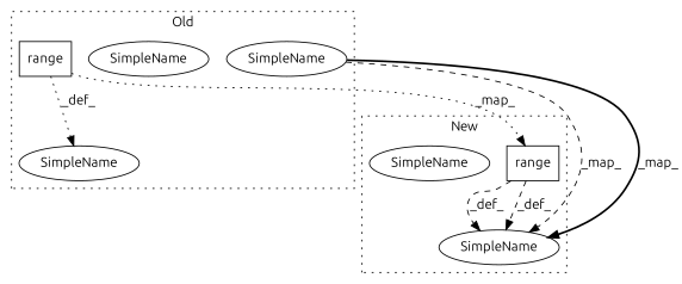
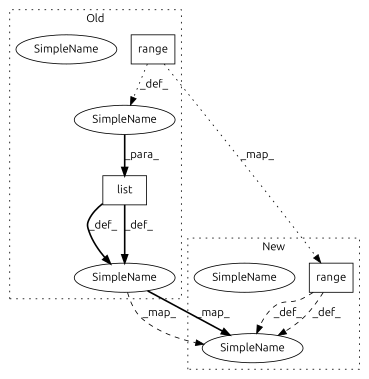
  digraph {
    fontname=Ubuntu
    node [a=42 l=9 s=1938 shape=ellipse fontname=Ubuntu]
    edge [style=bold fontname=Ubuntu]
    n1 [a=32 l="6,1" label=range s="1972,1980" shape=box]
    n2 [label=SimpleName]
    n3 [label=SimpleName]
+   n4 [a=32 l="5,1" label=list s="1967,1981" shape=box]
    n5 [label=SimpleName l="" s=""]
    n6 [a=32 l="6,1" label=range s="1967,1975" shape=box]
    n7 [label=SimpleName]
    n8 [label=SimpleName]
    subgraph cluster_1 {
      label=Old
      style=dotted
      n1
      n2
      n3
+     n4
      n5
    }
    subgraph cluster_2 {
      label=New
      style=dotted
      n6
      n7
      n8
    }
    n1 -> n5 [label=_def_ style=dotted]
    n1 -> n6 [label=_map_ style=dotted]
    n3 -> n8 [label=_map_ style=dashed]
    n3 -> n8 [label=_map_]
+   n4 -> n3 [label=_def_]
+   n4 -> n3 [label=_def_]
+   n5 -> n4 [label=_para_]
    n6 -> n8 [label=_def_ style=dashed]
    n6 -> n8 [label=_def_ style=dashed]
  }
